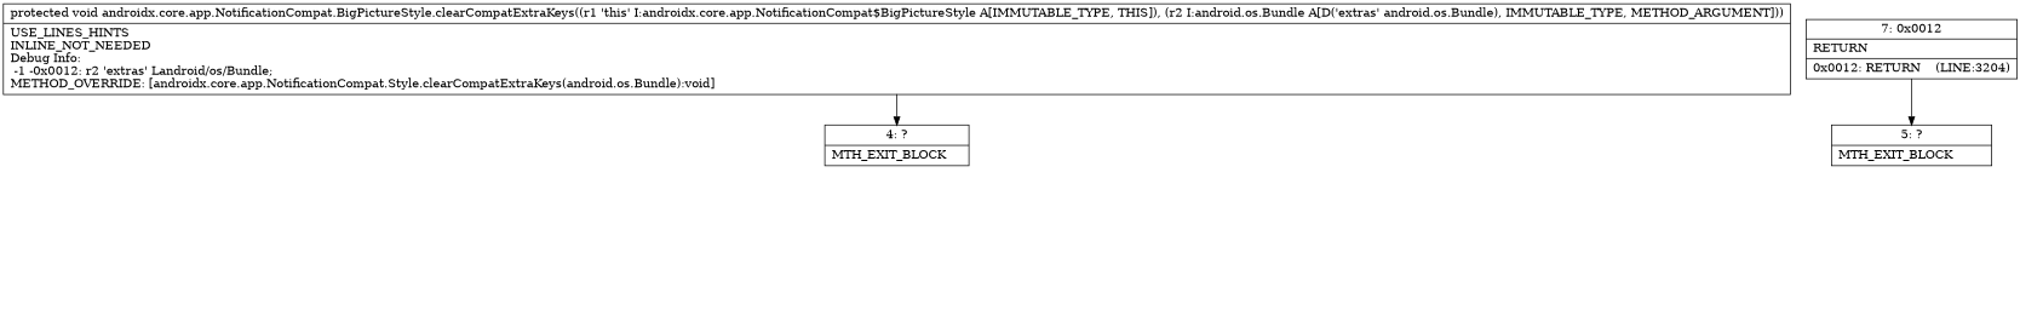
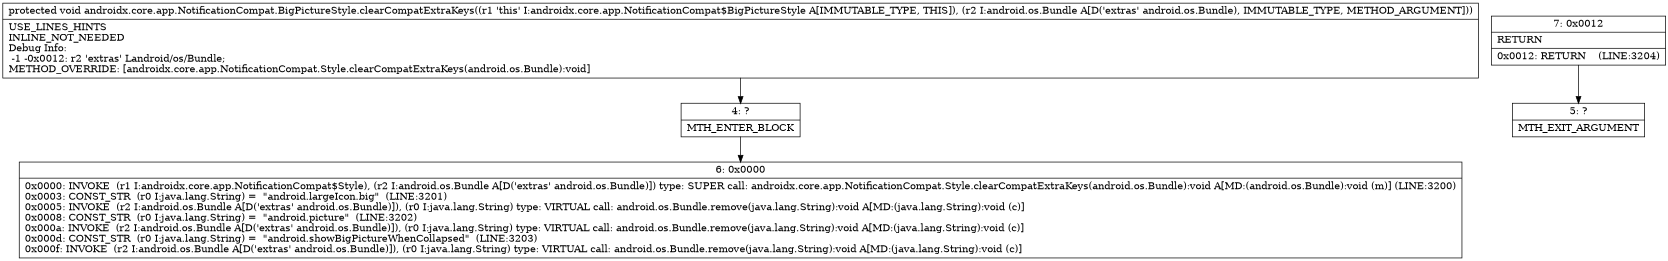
  digraph {
    node [shape=record]
-   n1 [label="{4\:\ ?|MTH_EXIT_BLOCK\l}"]
+   n1 [label="{4\:\ ?|MTH_ENTER_BLOCK\l}"]
+   n2 [label="{6\:\ 0x0000|0x0000: INVOKE  (r1 I:androidx.core.app.NotificationCompat$Style), (r2 I:android.os.Bundle A[D('extras' android.os.Bundle)]) type: SUPER call: androidx.core.app.NotificationCompat.Style.clearCompatExtraKeys(android.os.Bundle):void A[MD:(android.os.Bundle):void (m)] (LINE:3200)\l0x0003: CONST_STR  (r0 I:java.lang.String) =  \"android.largeIcon.big\"  (LINE:3201)\l0x0005: INVOKE  (r2 I:android.os.Bundle A[D('extras' android.os.Bundle)]), (r0 I:java.lang.String) type: VIRTUAL call: android.os.Bundle.remove(java.lang.String):void A[MD:(java.lang.String):void (c)]\l0x0008: CONST_STR  (r0 I:java.lang.String) =  \"android.picture\"  (LINE:3202)\l0x000a: INVOKE  (r2 I:android.os.Bundle A[D('extras' android.os.Bundle)]), (r0 I:java.lang.String) type: VIRTUAL call: android.os.Bundle.remove(java.lang.String):void A[MD:(java.lang.String):void (c)]\l0x000d: CONST_STR  (r0 I:java.lang.String) =  \"android.showBigPictureWhenCollapsed\"  (LINE:3203)\l0x000f: INVOKE  (r2 I:android.os.Bundle A[D('extras' android.os.Bundle)]), (r0 I:java.lang.String) type: VIRTUAL call: android.os.Bundle.remove(java.lang.String):void A[MD:(java.lang.String):void (c)]\l}"]
    n3 [label="{7\:\ 0x0012|RETURN\l|0x0012: RETURN    (LINE:3204)\l}"]
-   n4 [label="{5\:\ ?|MTH_EXIT_BLOCK\l}"]
+   n4 [label="{5\:\ ?|MTH_EXIT_ARGUMENT\l}"]
    n5 [label="{protected void androidx.core.app.NotificationCompat.BigPictureStyle.clearCompatExtraKeys((r1 'this' I:androidx.core.app.NotificationCompat$BigPictureStyle A[IMMUTABLE_TYPE, THIS]), (r2 I:android.os.Bundle A[D('extras' android.os.Bundle), IMMUTABLE_TYPE, METHOD_ARGUMENT]))  | USE_LINES_HINTS\lINLINE_NOT_NEEDED\lDebug Info:\l  \-1 \-0x0012: r2 'extras' Landroid\/os\/Bundle;\lMETHOD_OVERRIDE: [androidx.core.app.NotificationCompat.Style.clearCompatExtraKeys(android.os.Bundle):void]\l}"]
+   n1 -> n2
    n3 -> n4
    n5 -> n1
  }
